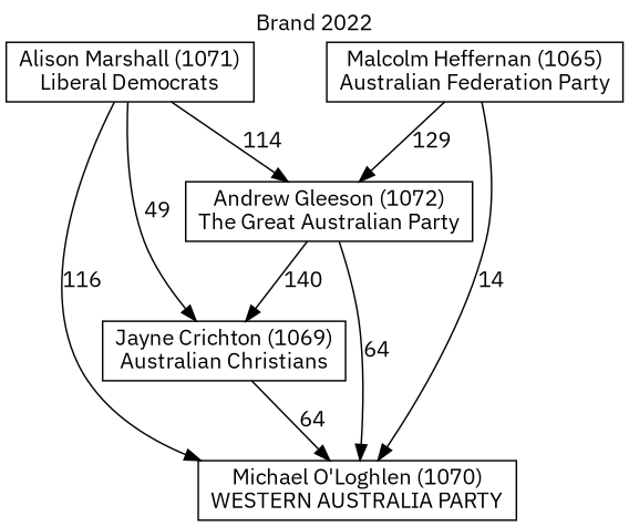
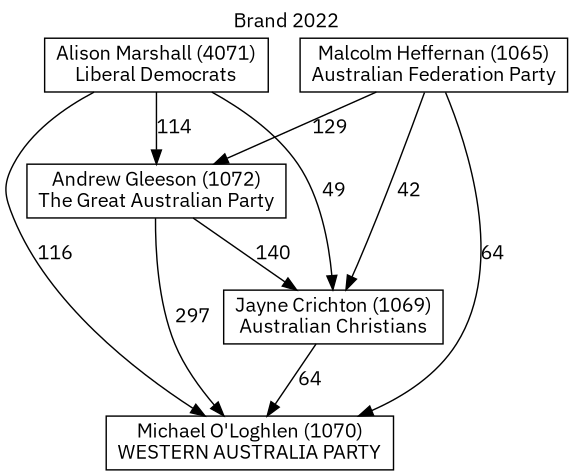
  digraph {
    fontname="IBM Plex Sans"
    label="Brand 2022"
    labelloc=t
    mclimit=10
    node [fontname="IBM Plex Sans" shape=box]
    edge [fontname="IBM Plex Sans"]
    n1 [label="Michael O'Loghlen (1070)\nWESTERN AUSTRALIA PARTY"]
    n2 [label="Jayne Crichton (1069)\nAustralian Christians"]
    n3 [label="Andrew Gleeson (1072)\nThe Great Australian Party"]
-   n4 [label="Alison Marshall (1071)\nLiberal Democrats"]
+   n4 [label="Alison Marshall (4071)\nLiberal Democrats"]
    n5 [label="Malcolm Heffernan (1065)\nAustralian Federation Party"]
    n2 -> n1 [label=64]
-   n3 -> n1 [label=64]
+   n3 -> n1 [label=297]
    n3 -> n2 [label=140]
    n4 -> n1 [label=116]
    n4 -> n2 [label=49]
    n4 -> n3 [label=114]
-   n5 -> n1 [label=14]
+   n5 -> n1 [label=64]
+   n5 -> n2 [label=42]
    n5 -> n3 [label=129]
  }
